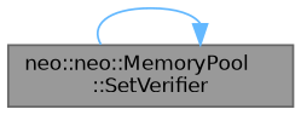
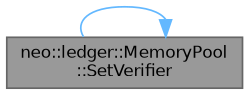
  digraph {
    rankdir=LR
-   n1 [color=gray40 fillcolor=grey60 fontcolor=black fontname=Helvetica fontsize=10 height=0.2 label="neo::neo::MemoryPool\l::SetVerifier" shape=box style=filled width=0.4]
+   n1 [color=gray40 fillcolor=grey60 fontcolor=black fontname=Helvetica fontsize=10 height=0.2 label="neo::ledger::MemoryPool\l::SetVerifier" shape=box style=filled width=0.4]
    n1 -> n1 [color=steelblue1 fontname=Helvetica fontsize=10 labelfontname=Helvetica labelfontsize=10 style=solid]
  }
